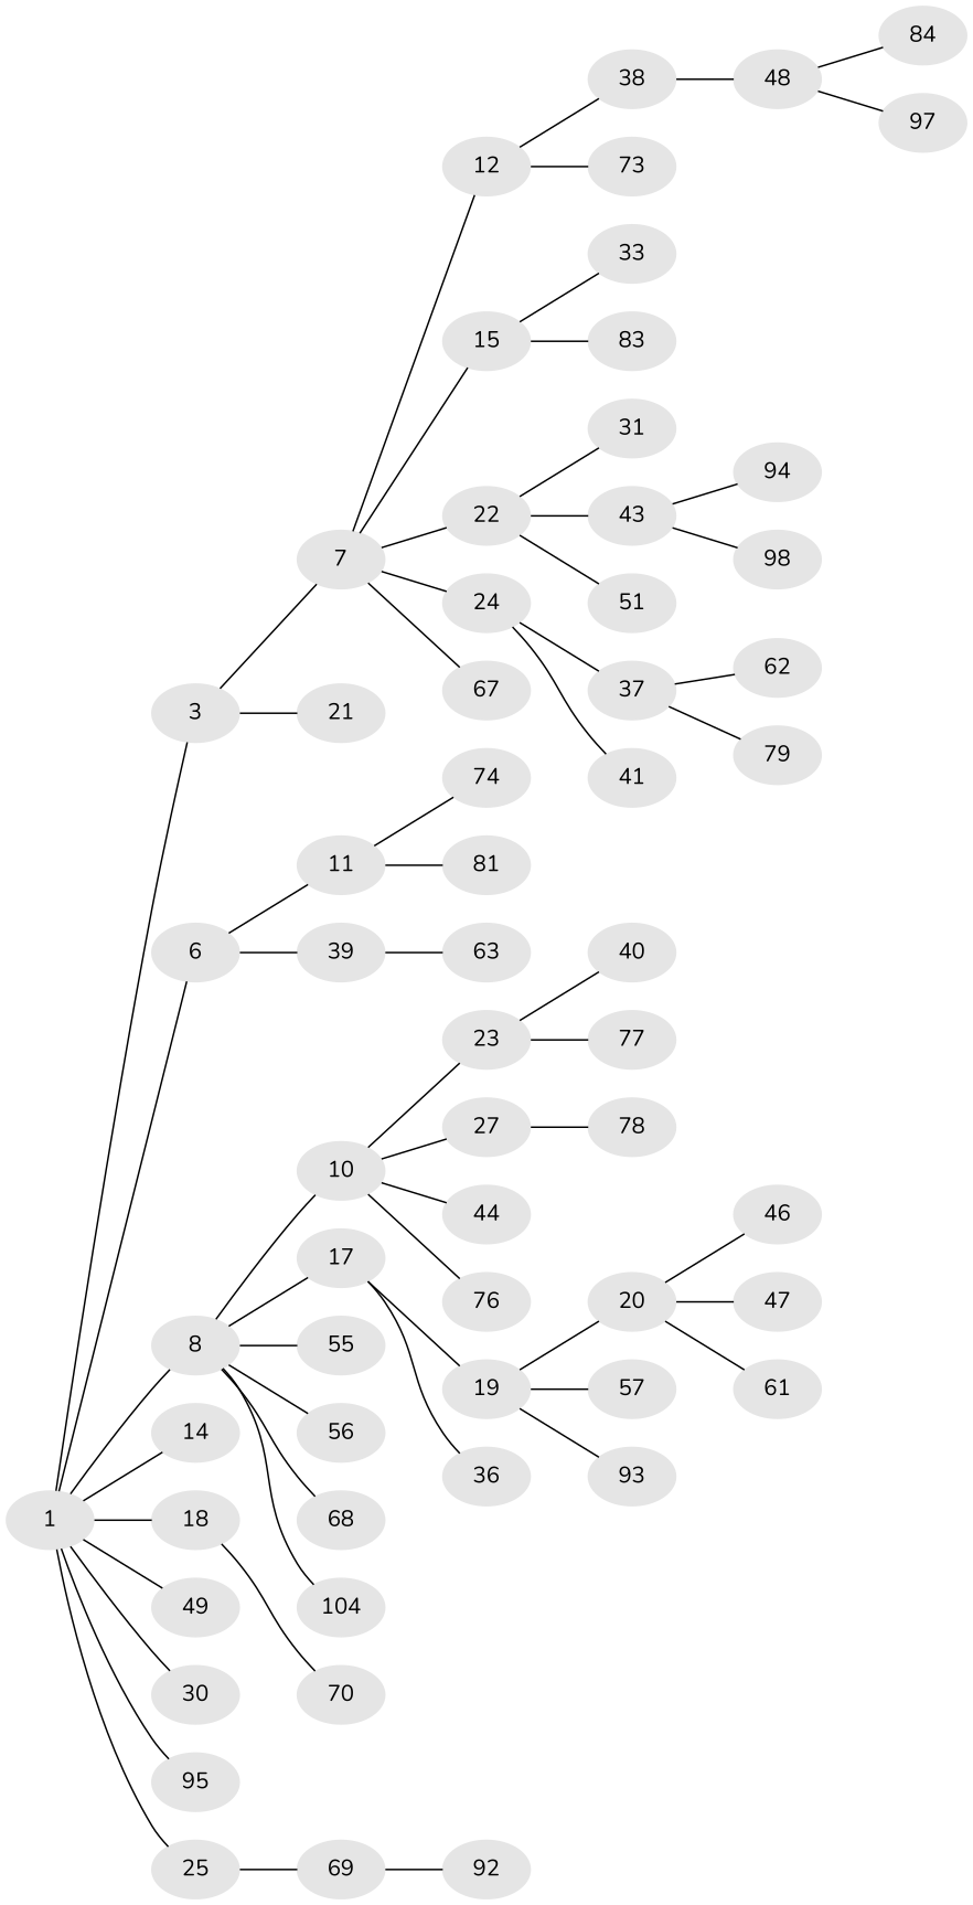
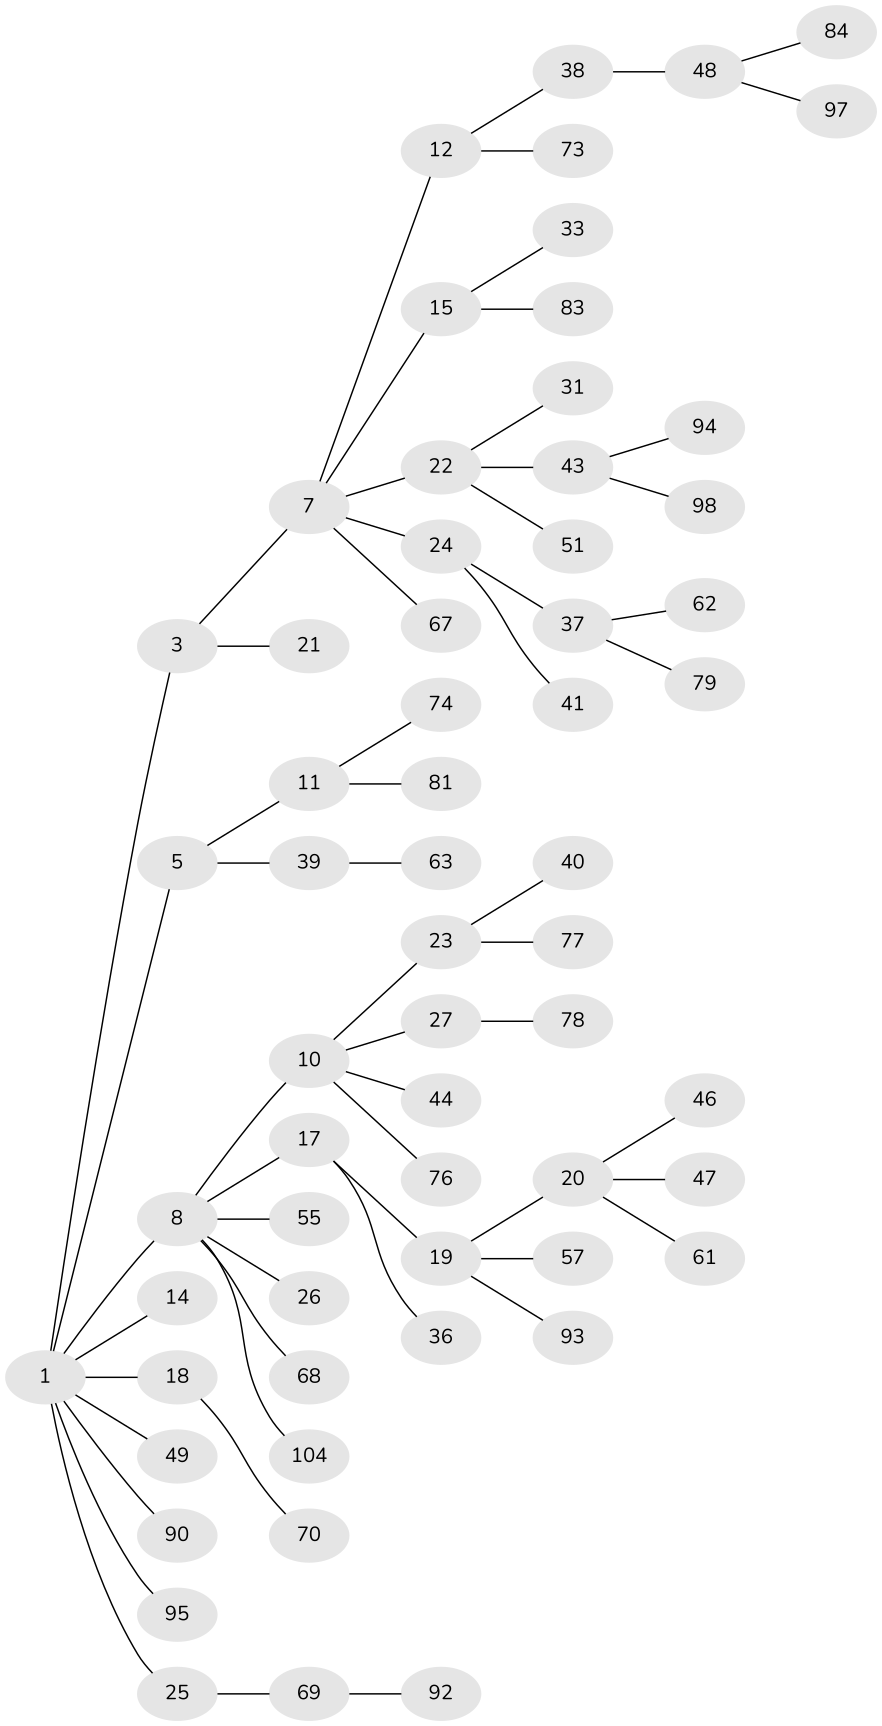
  graph {
    fontname=Nunito
    rankdir=LR
    node [color=gray90 fontname=Nunito style=filled]
    edge [fontname=Nunito]
    1 [super="+2"]
    3 [super="+4+16"]
-   5 [super="+6" label=6]
+   5 [super="+6"]
    8 [super="+53+99+52"]
    14 [super="+71"]
    18 [super="+50"]
    49
-   90 [label=30]
+   90
    95
    25
    7 [super="+9"]
    21
    11 [super="+58+65+54"]
    39
    10 [super="+13"]
    17
    55 [super="+102"]
-   56
+   56 [label=26]
    68
    104
    70 [super="+101"]
    12 [super="+42+30"]
    15 [super="+26"]
    22 [super="+34+28"]
    24
    67
    74
    n28 [label=81]
    63
    38
    73
    33
    83
    31 [super="+80"]
    43
    51
    37
    41
    23 [super="+89+32+59"]
    27 [super="+64+60"]
    44
    76 [super="+81"]
    19
    36
    40 [super="+87+91"]
    77
    78
    48
    69
    20
    57
    93
    46
    47 [super="+85"]
    61 [super="+66"]
    94
    98
    62 [super="+75"]
    79 [super="+82"]
    92
    84
    97
    1 -- 3
    1 -- 5
    1 -- 8
    1 -- 14
    1 -- 18
    1 -- 49
    1 -- 90
    1 -- 95
    1 -- 25
    3 -- 7
    3 -- 21
    5 -- 11
    5 -- 39
    8 -- 10
    8 -- 17
    8 -- 55
    8 -- 56
    8 -- 68
    8 -- 104
    18 -- 70
    25 -- 69
    7 -- 12
    7 -- 15
    7 -- 22
    7 -- 24
    7 -- 67
    11 -- 74
    11 -- n28
    39 -- 63
    10 -- 23
    10 -- 27
    10 -- 44
    10 -- 76
    17 -- 19
    17 -- 36
    12 -- 38
    12 -- 73
    15 -- 33
    15 -- 83
    22 -- 31
    22 -- 43
    22 -- 51
    24 -- 37
    24 -- 41
    38 -- 48
    43 -- 94
    43 -- 98
    37 -- 62
    37 -- 79
    23 -- 40
    23 -- 77
    27 -- 78
    19 -- 20
    19 -- 57
    19 -- 93
    48 -- 84
    48 -- 97
    69 -- 92
    20 -- 46
    20 -- 47
    20 -- 61
  }
